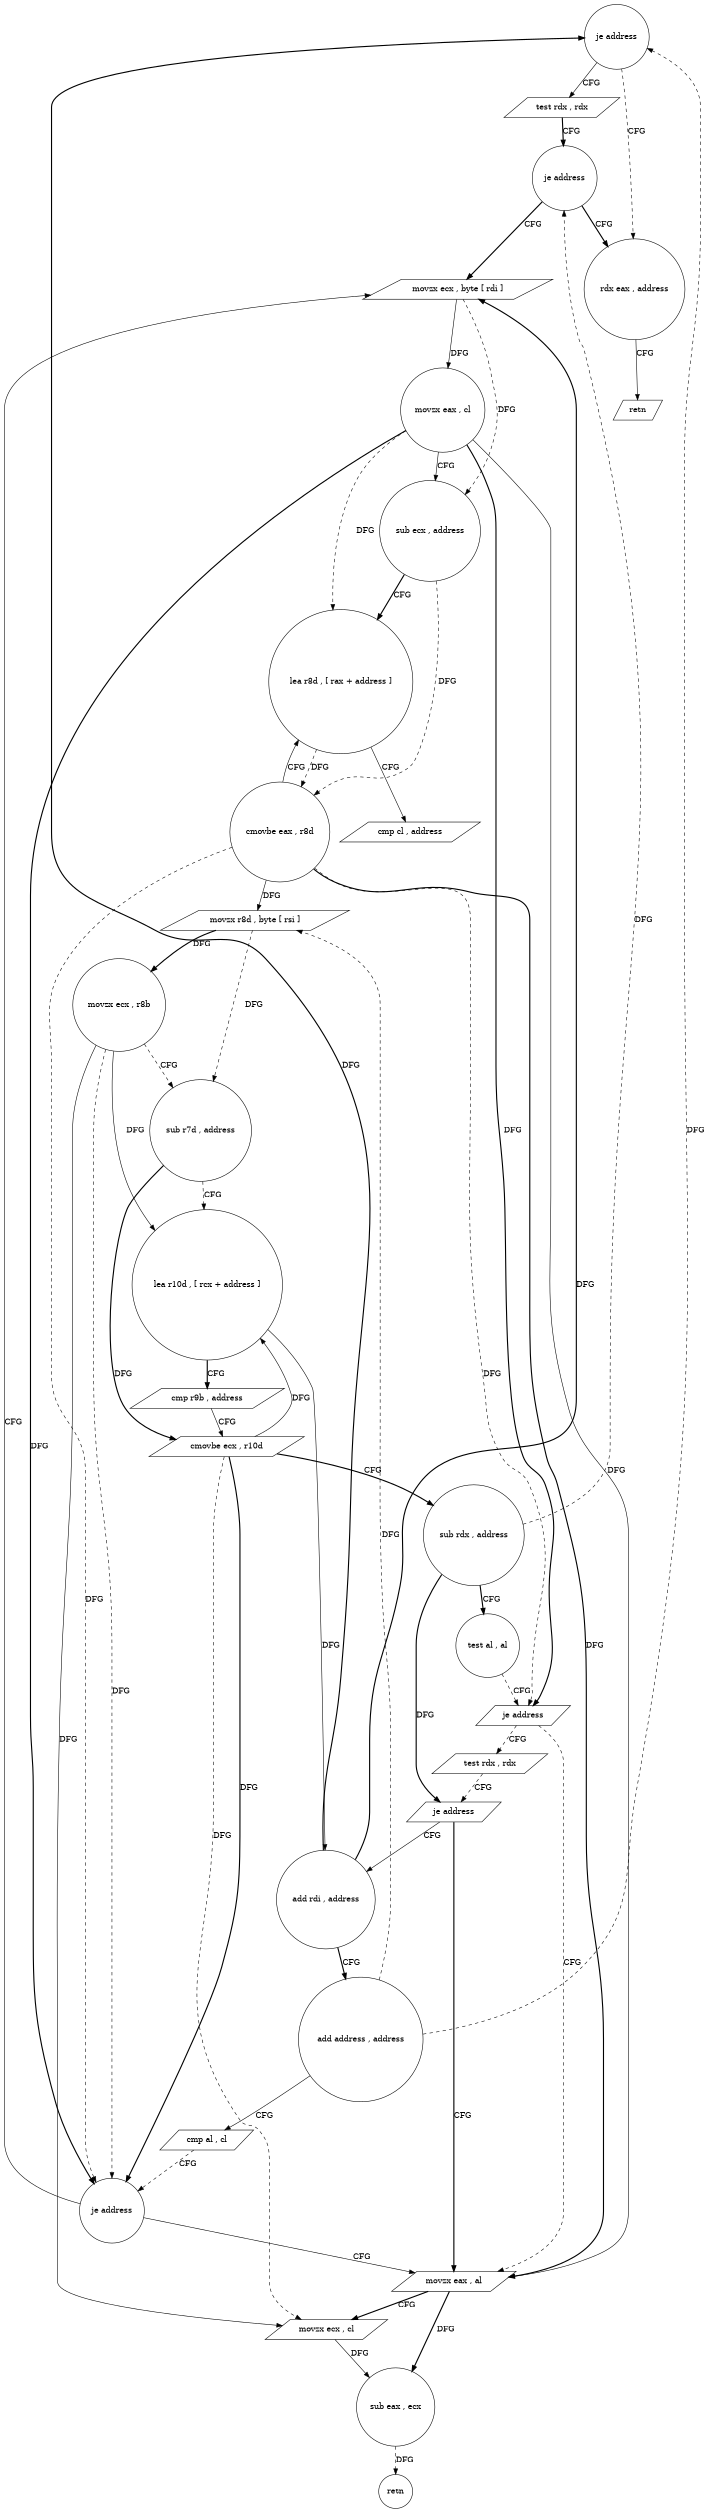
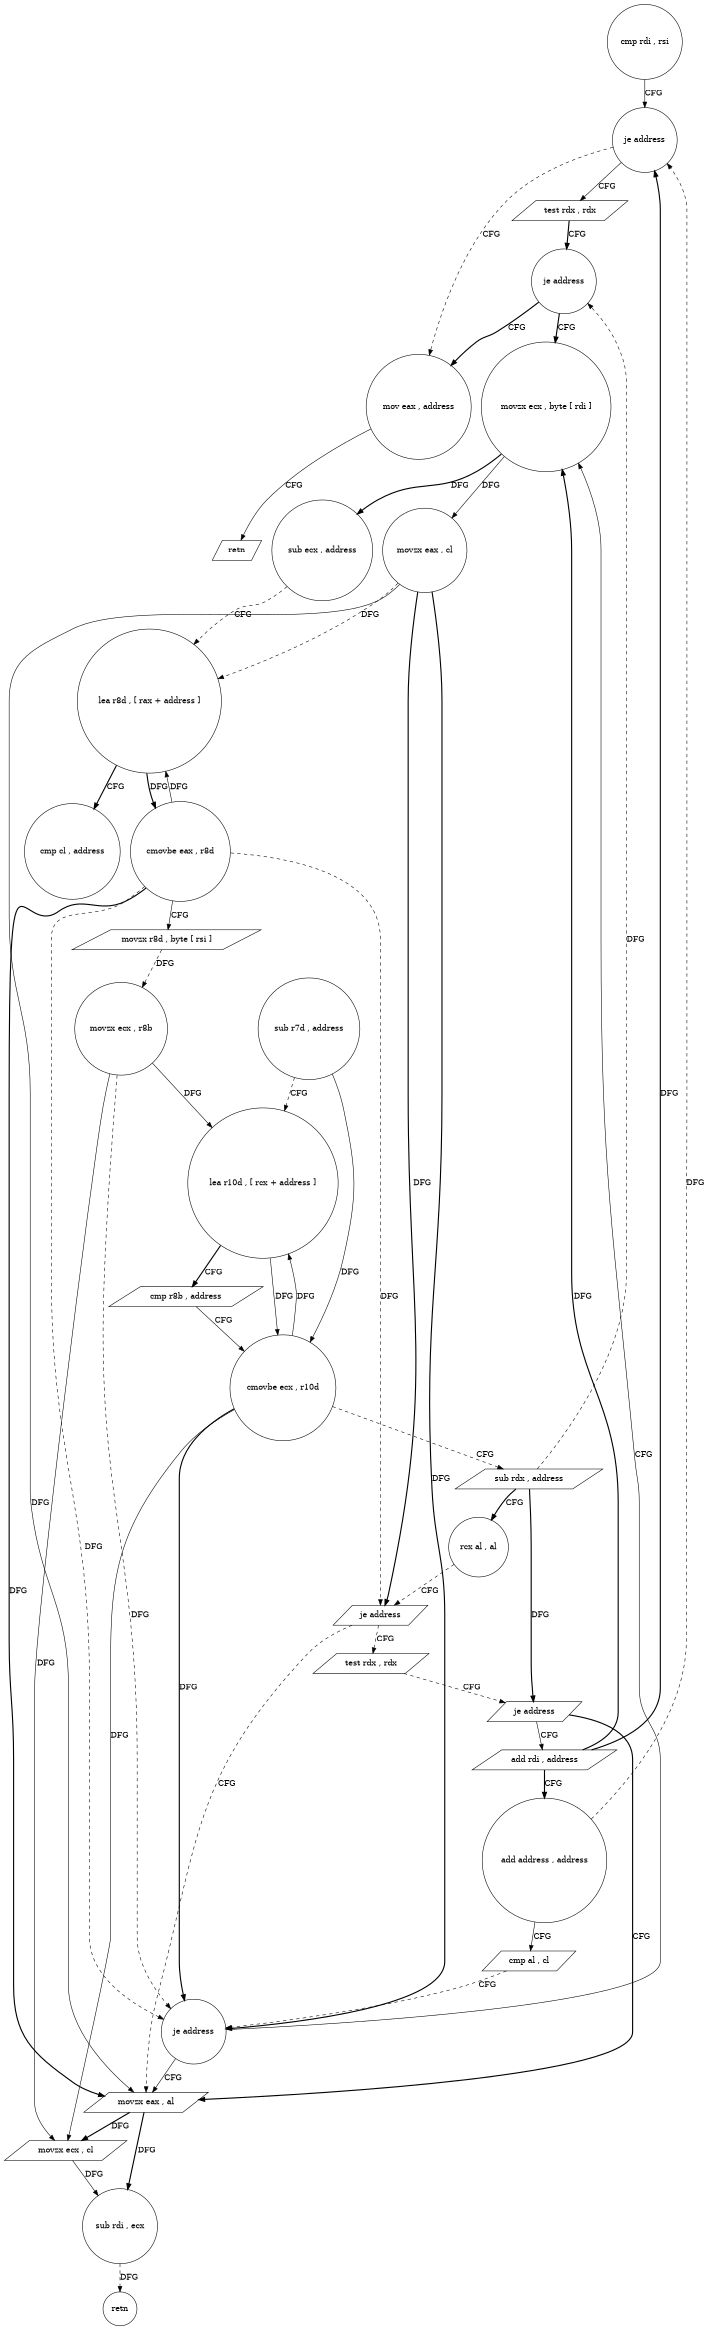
  digraph {
    node [shape=circle]
    edge [style=dashed]
+   n1 [label="cmp rdi , rsi"]
    n2 [label="je address"]
-   n3 [label="rdx eax , address"]
+   n3 [label="mov eax , address"]
    n4 [label="test rdx , rdx" shape=parallelogram]
    n5 [label=retn shape=parallelogram]
    n6 [label="je address"]
-   n7 [label="movzx ecx , byte [ rdi ]" shape=parallelogram]
+   n7 [label="movzx ecx , byte [ rdi ]"]
    n8 [label="movzx eax , cl"]
    n9 [label="sub ecx , address"]
    n10 [label="lea r8d , [ rax + address ]"]
    n11 [label="je address" shape=parallelogram]
    n12 [label="movzx eax , al" shape=parallelogram]
    n13 [label="je address"]
    n14 [label="cmovbe eax , r8d"]
-   n15 [label="cmp cl , address" shape=parallelogram]
+   n15 [label="cmp cl , address"]
    n16 [label="test rdx , rdx" shape=parallelogram]
    n17 [label="movzx ecx , cl" shape=parallelogram]
-   n18 [label="sub eax , ecx"]
+   n18 [label="sub rdi , ecx"]
    n19 [label="movzx r8d , byte [ rsi ]" shape=parallelogram]
    n20 [label="movzx ecx , r8b"]
    n21 [label="sub r7d , address"]
    n22 [label="lea r10d , [ rcx + address ]"]
-   n23 [label="cmovbe ecx , r10d" shape=parallelogram]
-   n24 [label="cmp r9b , address" shape=parallelogram]
-   n25 [label="sub rdx , address"]
-   n26 [label="test al , al"]
+   n23 [label="cmovbe ecx , r10d"]
+   n24 [label="cmp r8b , address" shape=parallelogram]
+   n25 [label="sub rdx , address" shape=parallelogram]
+   n26 [label="rcx al , al"]
    n27 [label="je address" shape=parallelogram]
-   n28 [label="add rdi , address"]
+   n28 [label="add rdi , address" shape=parallelogram]
    n29 [label=retn]
    n30 [label="add address , address"]
    n31 [label="cmp al , cl" shape=parallelogram]
+   n1 -> n2 [label=CFG style=solid]
    n2 -> n3 [label=CFG]
    n2 -> n4 [label=CFG style=solid]
    n3 -> n5 [label=CFG style=solid]
    n4 -> n6 [label=CFG style=bold]
    n6 -> n3 [label=CFG style=bold]
    n6 -> n7 [label=CFG style=bold]
    n7 -> n8 [label=DFG style=solid]
-   n7 -> n9 [label=DFG]
-   n8 -> n9 [label=CFG style=solid]
+   n7 -> n9 [label=DFG style=bold]
    n8 -> n10 [label=DFG]
    n8 -> n11 [label=DFG style=bold]
    n8 -> n12 [label=DFG style=solid]
    n8 -> n13 [label=DFG style=bold]
-   n9 -> n10 [label=CFG style=bold]
-   n9 -> n14 [label=DFG]
-   n10 -> n14 [label=DFG]
-   n10 -> n15 [label=CFG style=solid]
+   n9 -> n10 [label=CFG]
+   n10 -> n14 [label=DFG style=bold]
+   n10 -> n15 [label=CFG style=bold]
    n11 -> n12 [label=CFG]
    n11 -> n16 [label=CFG]
-   n12 -> n17 [label=CFG style=bold]
+   n12 -> n17 [label=DFG style=bold]
    n12 -> n18 [label=DFG style=bold]
    n13 -> n7 [label=CFG style=solid]
    n13 -> n12 [label=CFG style=solid]
-   n14 -> n10 [label=CFG style=solid]
+   n14 -> n10 [label=DFG style=solid]
    n14 -> n11 [label=DFG]
    n14 -> n12 [label=DFG style=bold]
    n14 -> n13 [label=DFG]
-   n14 -> n19 [label=DFG style=solid]
+   n14 -> n19 [label=CFG style=solid]
    n16 -> n27 [label=CFG]
    n17 -> n18 [label=DFG style=solid]
    n18 -> n29 [label=DFG]
-   n19 -> n20 [label=DFG style=bold]
-   n19 -> n21 [label=DFG]
+   n19 -> n20 [label=DFG]
    n20 -> n13 [label=DFG]
    n20 -> n17 [label=DFG style=solid]
-   n20 -> n21 [label=CFG]
    n20 -> n22 [label=DFG style=solid]
    n21 -> n22 [label=CFG]
-   n21 -> n23 [label=DFG style=bold]
-   n22 -> n28 [label=DFG style=solid]
+   n21 -> n23 [label=DFG style=solid]
+   n22 -> n23 [label=DFG style=solid]
    n22 -> n24 [label=CFG style=bold]
    n23 -> n13 [label=DFG style=bold]
-   n23 -> n17 [label=DFG]
+   n23 -> n17 [label=DFG style=solid]
    n23 -> n22 [label=DFG style=solid]
-   n23 -> n25 [label=CFG style=bold]
+   n23 -> n25 [label=CFG]
    n24 -> n23 [label=CFG style=solid]
    n25 -> n6 [label=DFG]
    n25 -> n26 [label=CFG style=bold]
    n25 -> n27 [label=DFG style=bold]
    n26 -> n11 [label=CFG]
    n27 -> n12 [label=CFG style=bold]
    n27 -> n28 [label=CFG style=solid]
    n28 -> n2 [label=DFG style=bold]
    n28 -> n7 [label=DFG style=bold]
    n28 -> n30 [label=CFG style=bold]
    n30 -> n2 [label=DFG]
-   n30 -> n19 [label=DFG]
    n30 -> n31 [label=CFG style=solid]
    n31 -> n13 [label=CFG]
  }
